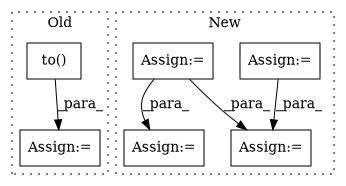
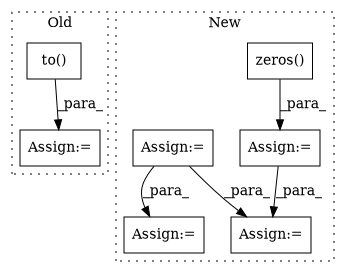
  digraph {
    node [a=68 l=3 shape=box]
    n1 [a=75 l="12,1" label="to()" s="10360,10383"]
    n2 [label="Assign:=" s=10357]
+   n3 [a=75 l="12,20" label="zeros()" s="10457,10478"]
    n4 [label="Assign:=" s=10577]
    n5 [label="Assign:=" s=10454]
    n6 [label="Assign:=" s=9268]
    n7 [label="Assign:=" s=9697]
    subgraph cluster_1 {
      label=Old
      style=dotted
      n1
      n2
    }
    subgraph cluster_2 {
      label=New
      style=dotted
+     n3
      n4
      n5
      n6
      n7
    }
    n1 -> n2 [label=_para_]
+   n3 -> n5 [label=_para_]
    n5 -> n4 [label=_para_]
    n6 -> n4 [label=_para_]
    n6 -> n7 [label=_para_]
  }
